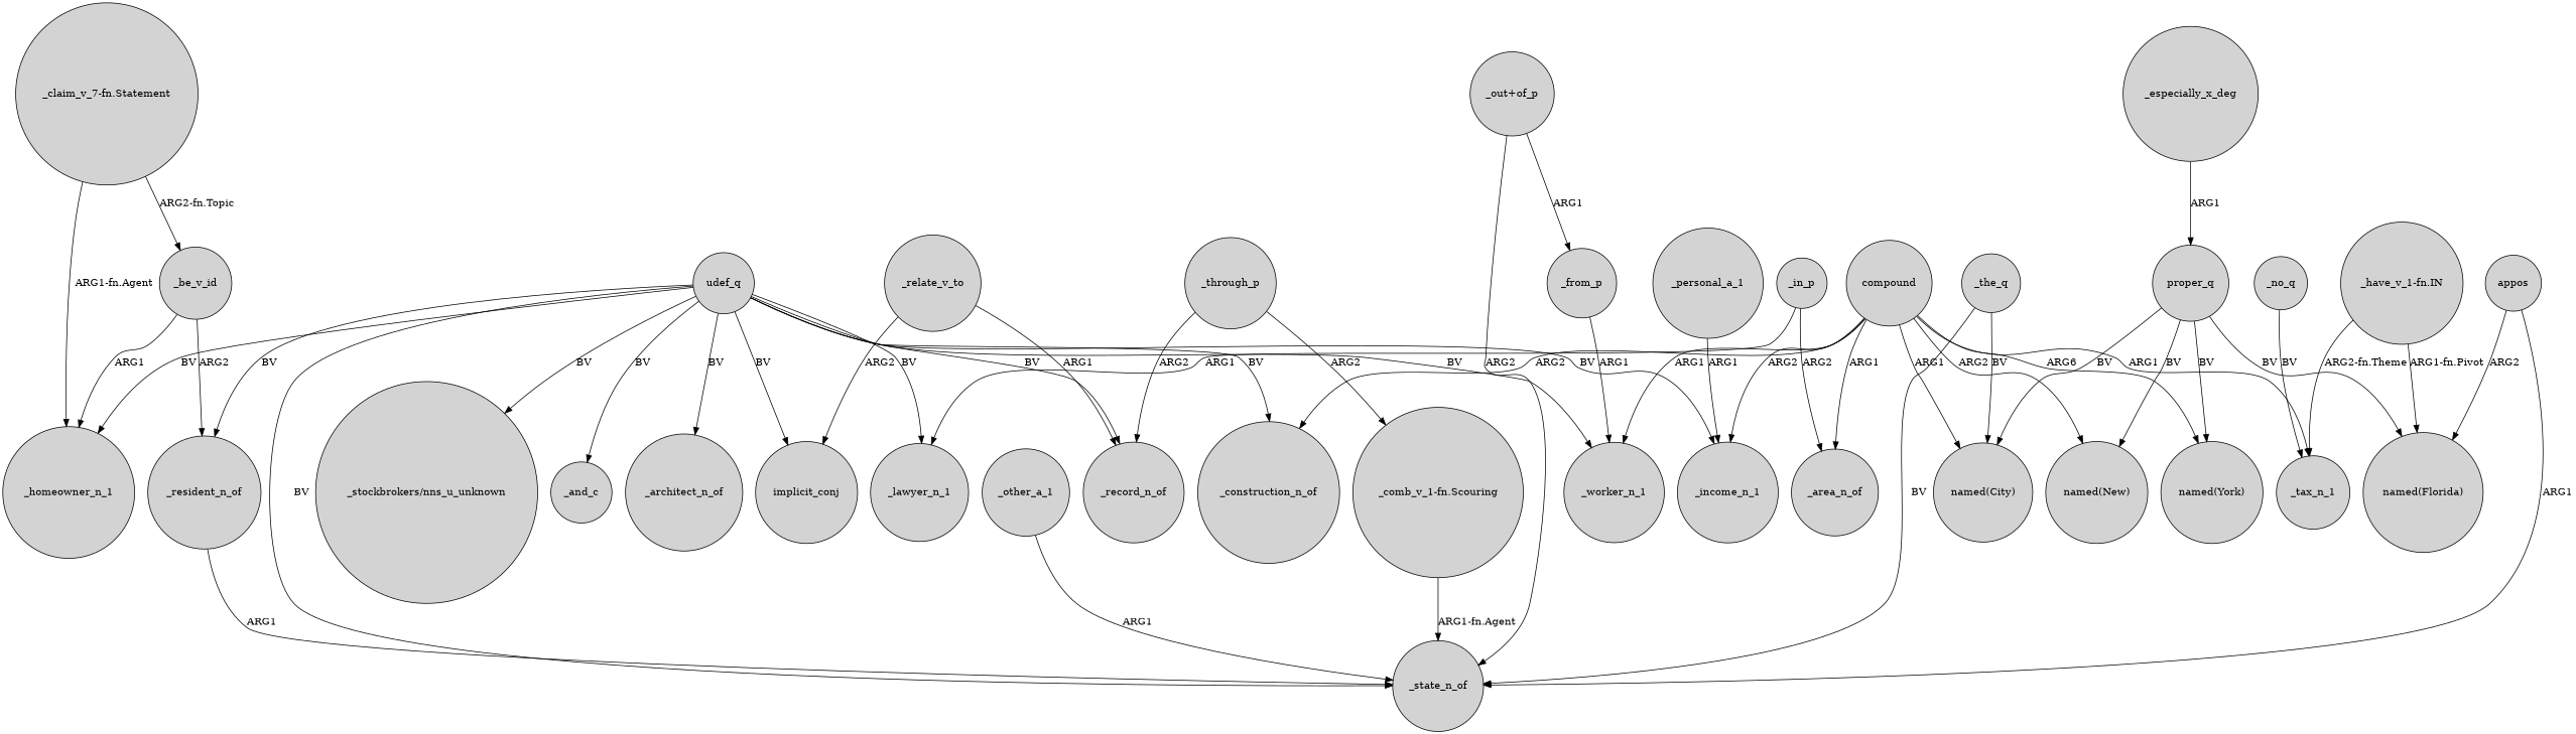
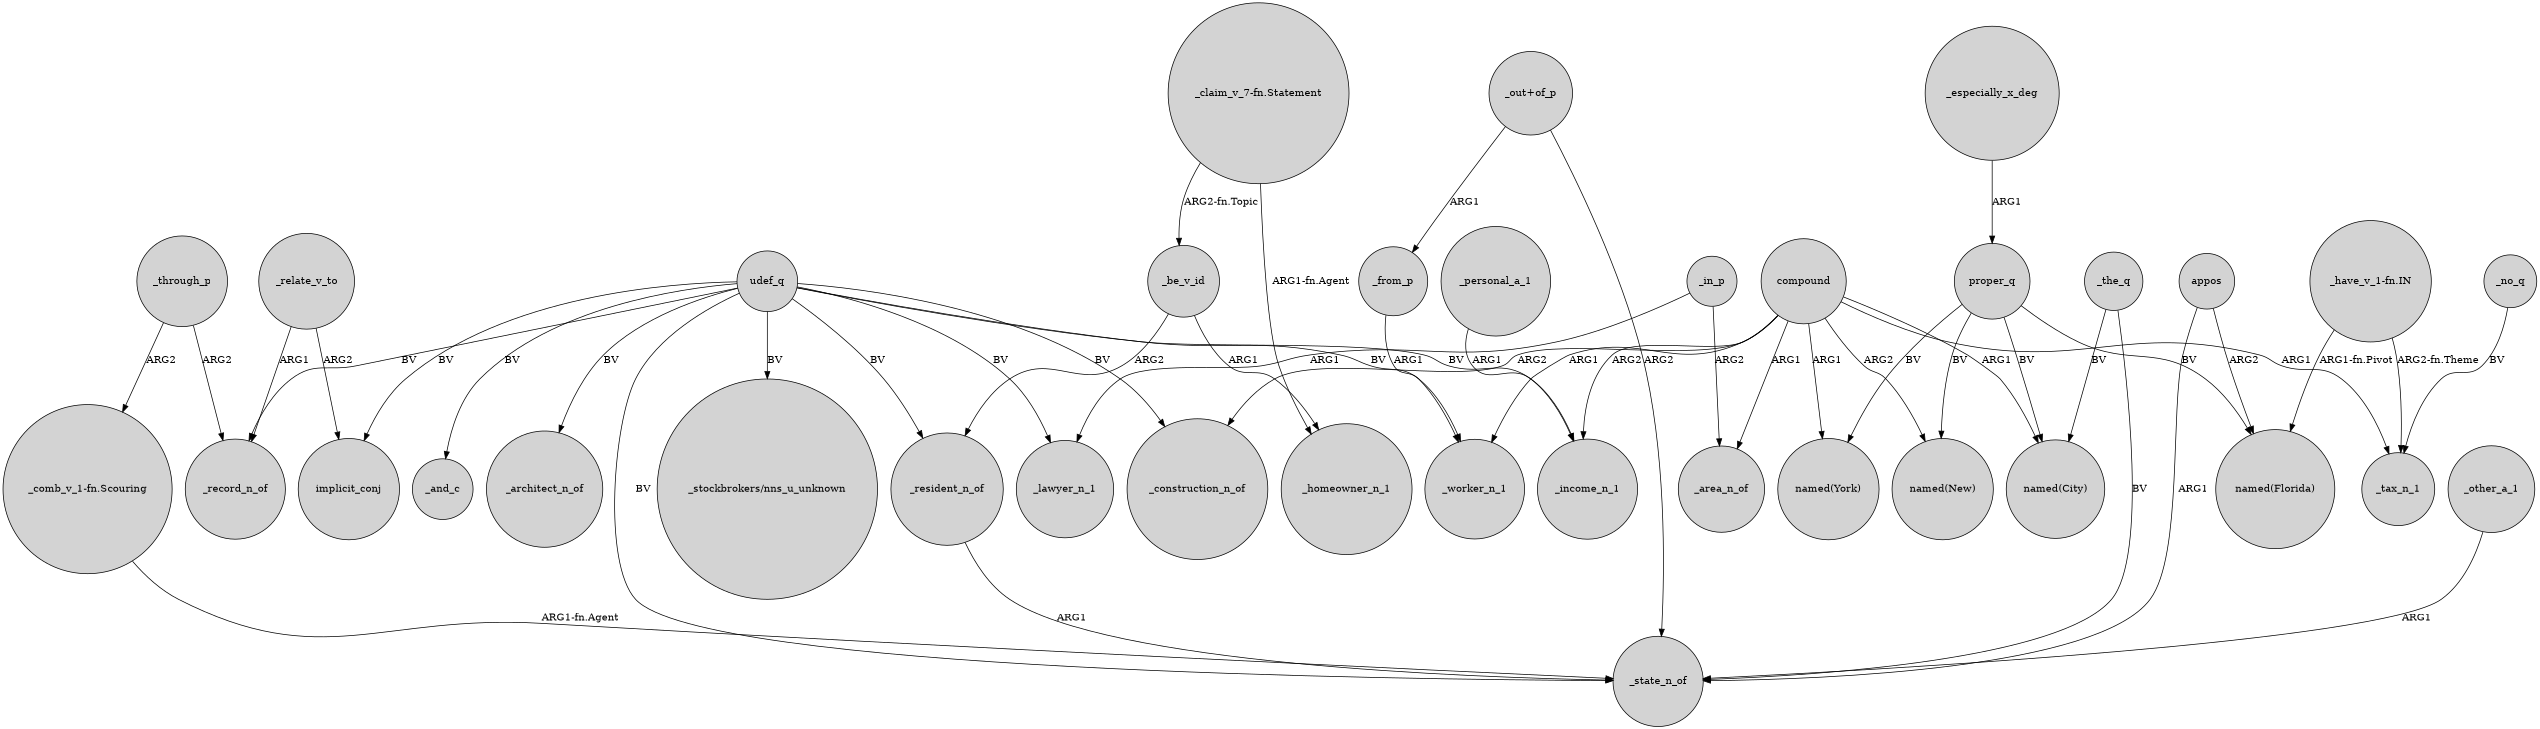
  digraph {
    node [shape=circle style=filled]
    udef_q
    _architect_n_of
    _homeowner_n_1
    _record_n_of
    _state_n_of
    _worker_n_1
    implicit_conj
    _resident_n_of
    _lawyer_n_1
    _income_n_1
    "_stockbrokers/nns_u_unknown"
    _construction_n_of
    _and_c
    compound
    "named(New)"
    _tax_n_1
    "named(York)"
    "named(City)"
    _area_n_of
    _be_v_id
    appos
    "named(Florida)"
    _through_p
    "_comb_v_1-fn.Scouring"
    proper_q
    _especially_x_deg
    _the_q
    _in_p
    "_out+of_p"
    _from_p
    "_have_v_1-fn.IN"
    n32 [label="_claim_v_7-fn.Statement"]
    _relate_v_to
    _other_a_1
    _no_q
    _personal_a_1
    udef_q -> _architect_n_of [label=BV]
-   udef_q -> _homeowner_n_1 [label=BV]
    udef_q -> _record_n_of [label=BV]
    udef_q -> _state_n_of [label=BV]
    udef_q -> _worker_n_1 [label=BV]
    udef_q -> implicit_conj [label=BV]
    udef_q -> _resident_n_of [label=BV]
    udef_q -> _lawyer_n_1 [label=BV]
    udef_q -> _income_n_1 [label=BV]
    udef_q -> "_stockbrokers/nns_u_unknown" [label=BV]
    udef_q -> _construction_n_of [label=BV]
    udef_q -> _and_c [label=BV]
    _resident_n_of -> _state_n_of [label=ARG1]
    compound -> _worker_n_1 [label=ARG1]
    compound -> _income_n_1 [label=ARG2]
    compound -> _construction_n_of [label=ARG2]
    compound -> "named(New)" [label=ARG2]
    compound -> _tax_n_1 [label=ARG1]
-   compound -> "named(York)" [label=ARG6]
+   compound -> "named(York)" [label=ARG1]
    compound -> "named(City)" [label=ARG1]
    compound -> _area_n_of [label=ARG1]
    _be_v_id -> _homeowner_n_1 [label=ARG1]
    _be_v_id -> _resident_n_of [label=ARG2]
    appos -> _state_n_of [label=ARG1]
    appos -> "named(Florida)" [label=ARG2]
    _through_p -> _record_n_of [label=ARG2]
    _through_p -> "_comb_v_1-fn.Scouring" [label=ARG2]
    "_comb_v_1-fn.Scouring" -> _state_n_of [label="ARG1-fn.Agent"]
    proper_q -> "named(New)" [label=BV]
    proper_q -> "named(York)" [label=BV]
    proper_q -> "named(City)" [label=BV]
    proper_q -> "named(Florida)" [label=BV]
    _especially_x_deg -> proper_q [label=ARG1]
    _the_q -> _state_n_of [label=BV]
    _the_q -> "named(City)" [label=BV]
    _in_p -> _lawyer_n_1 [label=ARG1]
    _in_p -> _area_n_of [label=ARG2]
    "_out+of_p" -> _state_n_of [label=ARG2]
    "_out+of_p" -> _from_p [label=ARG1]
    _from_p -> _worker_n_1 [label=ARG1]
    "_have_v_1-fn.IN" -> _tax_n_1 [label="ARG2-fn.Theme"]
    "_have_v_1-fn.IN" -> "named(Florida)" [label="ARG1-fn.Pivot"]
    n32 -> _homeowner_n_1 [label="ARG1-fn.Agent"]
    n32 -> _be_v_id [label="ARG2-fn.Topic"]
    _relate_v_to -> _record_n_of [label=ARG1]
    _relate_v_to -> implicit_conj [label=ARG2]
    _other_a_1 -> _state_n_of [label=ARG1]
    _no_q -> _tax_n_1 [label=BV]
    _personal_a_1 -> _income_n_1 [label=ARG1]
  }
